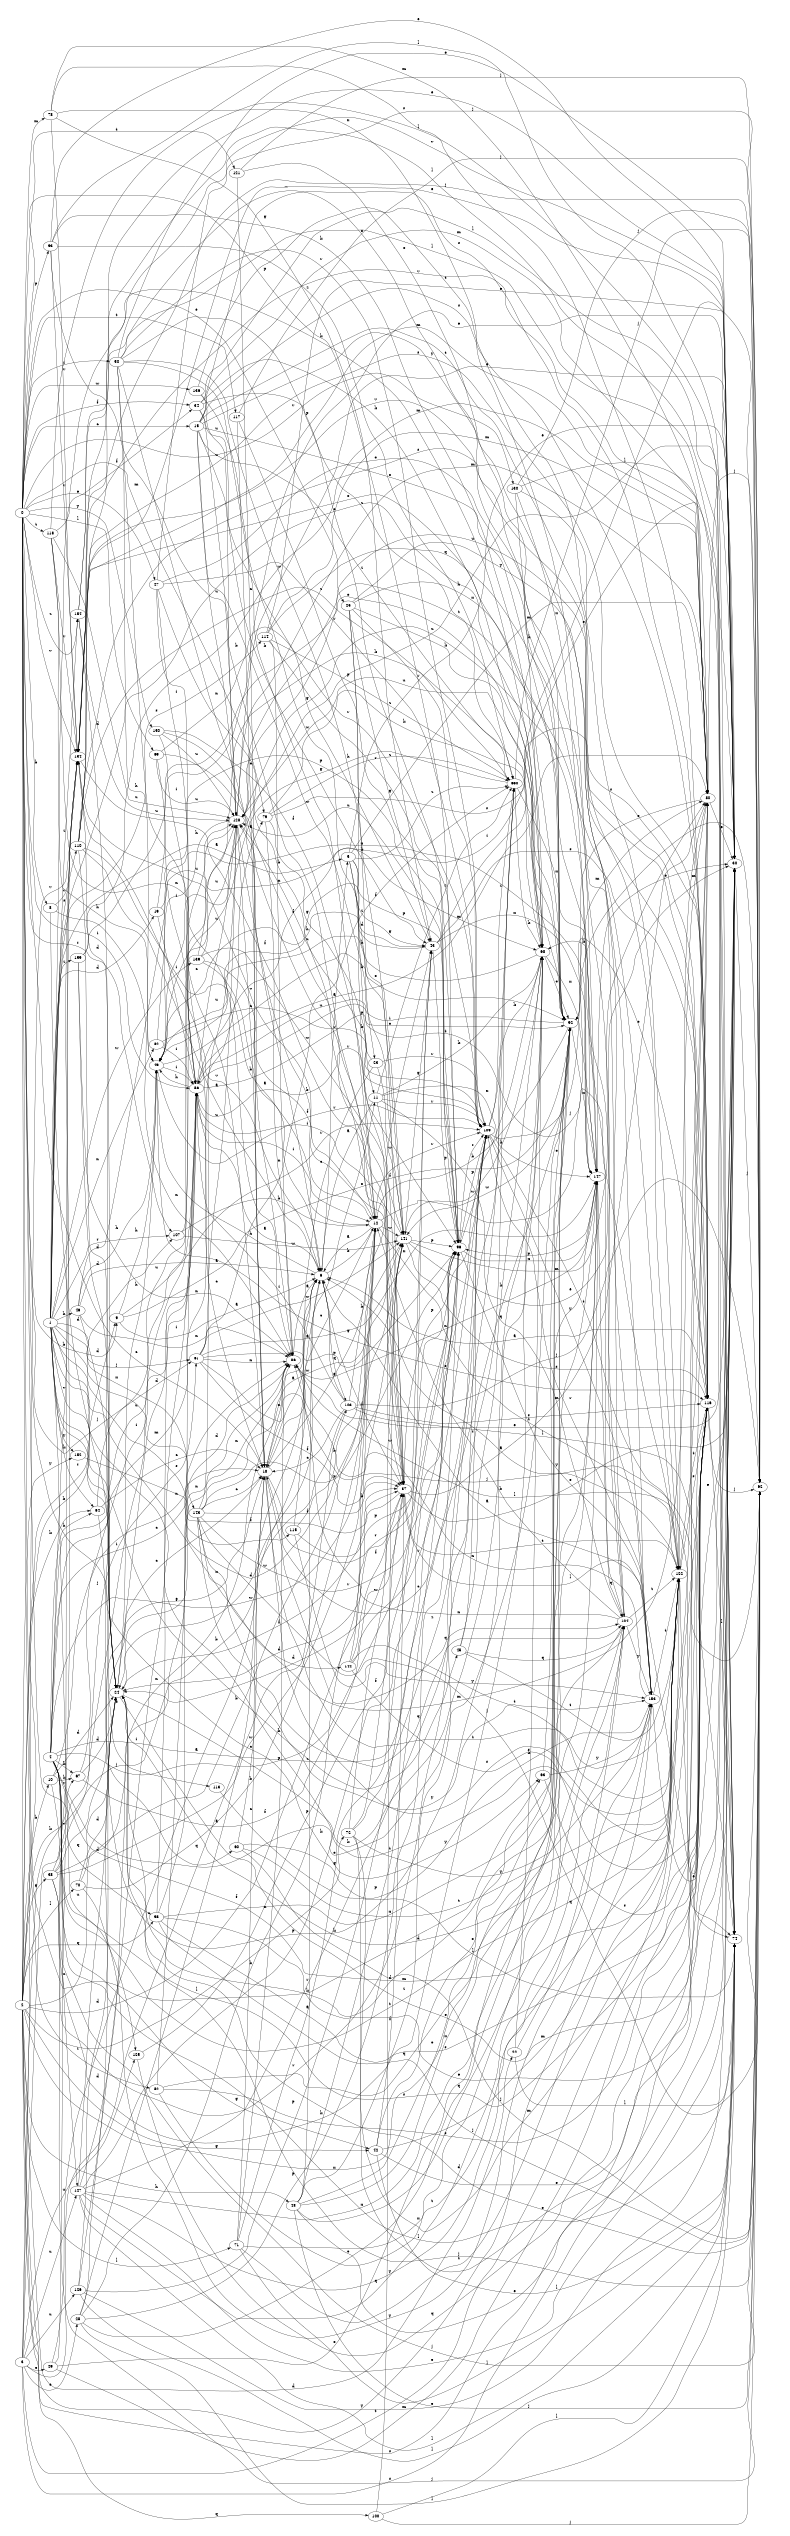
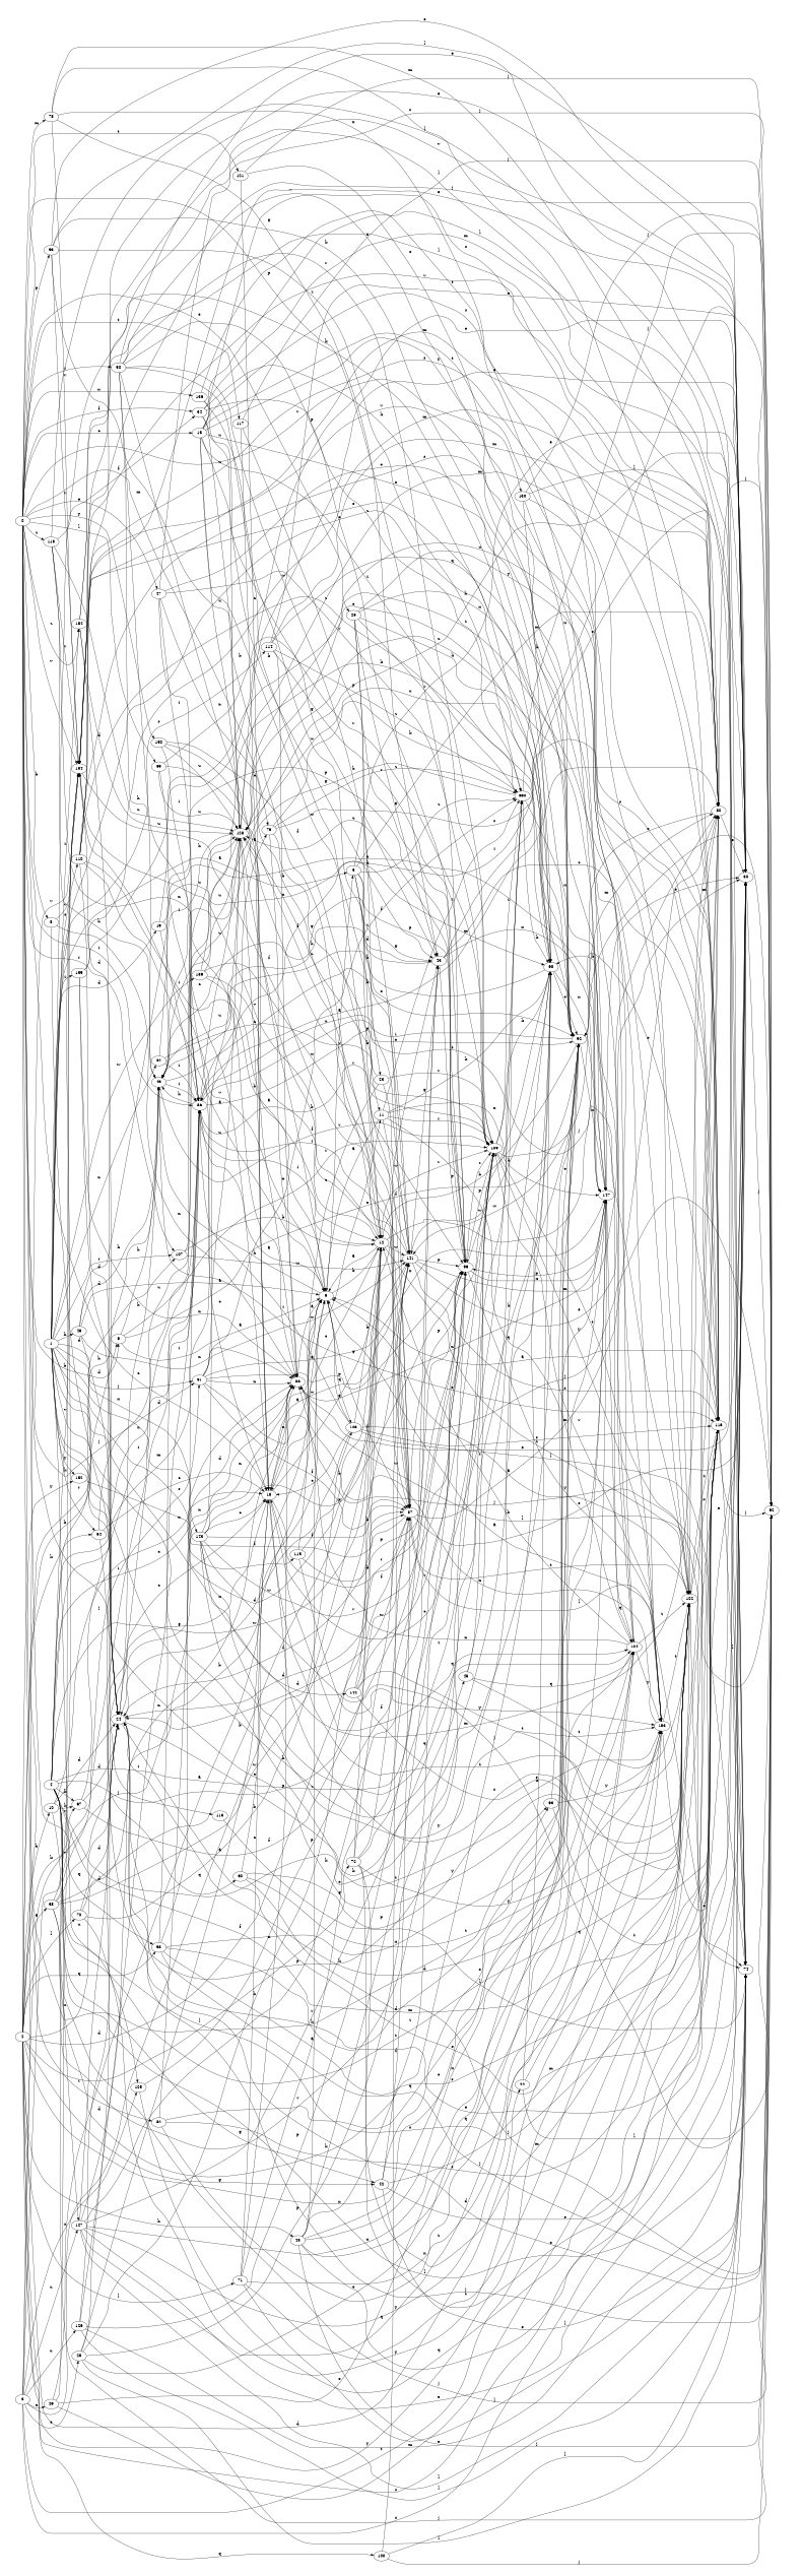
  strict digraph {
    rankdir=LR
    0
    8
    9
    15
    18
    25
    27
    34
    50
    52
    56
    60
    61
    63
    69
    78
    79
    93
    n19 [label=96]
    98
    107
    117
    118
    121
    130
    134
    136
    150
    154
    86
    24
    92
    49
    6
    109
    122
    116
    153
    74
    80
    128
    141
    n43 [label=660]
    43
    104
    37
    147
    12
    68
    62
    30
    1
    5
    19
    45
    46
    64
    82
    110
    113
    114
    115
    125
    139
    143
    144
    152
    159
    11
    23
    2
    10
    22
    38
    42
    48
    70
    71
    72
    100
    67
    3
    28
    29
    103
    126
    127
    4
    0 -> 8 [label=b]
    0 -> 9 [label=b]
    0 -> 15 [label=c]
    0 -> 18 [label=c]
    0 -> 25 [label=e]
    0 -> 27 [label=e]
    0 -> 34 [label=f]
    0 -> 50 [label=i]
    0 -> 52 [label=i]
    0 -> 56 [label=i]
    0 -> 60 [label=j]
    0 -> 61 [label=j]
    0 -> 63 [label=k]
    0 -> 69 [label=l]
    0 -> 78 [label=m]
    0 -> 79 [label=m]
    0 -> 93 [label=p]
    0 -> n19 [label=p]
    0 -> 98 [label=q]
    0 -> 107 [label=r]
    0 -> 117 [label=t]
    0 -> 118 [label=t]
    0 -> 121 [label=t]
    0 -> 130 [label=v]
    0 -> 134 [label=v]
    0 -> 136 [label=w]
    0 -> 150 [label=y]
    0 -> 154 [label=z]
    8 -> 134 [label=v]
    8 -> 86 [label=n]
    8 -> 24 [label=d]
    9 -> 92 [label=o]
    9 -> 49 [label=h]
    9 -> 6 [label=a]
    9 -> 109 [label=r]
    15 -> 92 [label=o]
    15 -> 109 [label=r]
    15 -> 122 [label=t]
    15 -> 116 [label=s]
    15 -> 153 [label=y]
    15 -> 74 [label=l]
    15 -> 80 [label=m]
    15 -> 128 [label=u]
    15 -> 141 [label=w]
    15 -> n43 [label=z]
    18 -> 86 [label=n]
    18 -> 6 [label=a]
    18 -> 109 [label=r]
    18 -> 122 [label=t]
    18 -> 116 [label=s]
    18 -> 43 [label=g]
    18 -> 104 [label=q]
    25 -> 109 [label=r]
    25 -> 153 [label=y]
    25 -> 43 [label=g]
    25 -> 37 [label=f]
    25 -> 147 [label=x]
    25 -> 12 [label=b]
    25 -> 68 [label=k]
    27 -> 18 [label=c]
    27 -> 56 [label=i]
    27 -> 92 [label=o]
    27 -> 109 [label=r]
    27 -> 12 [label=b]
    27 -> 62 [label=j]
    34 -> 116 [label=s]
    34 -> 128 [label=u]
    34 -> n43 [label=z]
    34 -> 43 [label=g]
    34 -> 68 [label=k]
    50 -> 18 [label=c]
    50 -> n19 [label=p]
    50 -> 86 [label=n]
    50 -> 92 [label=o]
    50 -> 49 [label=h]
    50 -> 109 [label=r]
    50 -> 141 [label=w]
    50 -> 12 [label=b]
    50 -> 30 [label=e]
    52 -> 56 [label=i]
    52 -> 122 [label=t]
    52 -> 116 [label=s]
    52 -> 104 [label=q]
    56 -> 24 [label=d]
    56 -> 92 [label=o]
    56 -> 49 [label=h]
    56 -> 6 [label=a]
    56 -> 109 [label=r]
    56 -> 122 [label=t]
    56 -> 80 [label=m]
    56 -> 128 [label=u]
    60 -> 18 [label=c]
    60 -> 122 [label=t]
    60 -> 153 [label=y]
    60 -> 62 [label=j]
    61 -> n19 [label=p]
    61 -> 86 [label=n]
    61 -> 128 [label=u]
    61 -> 141 [label=w]
    61 -> n43 [label=z]
    61 -> 37 [label=f]
    61 -> 147 [label=x]
    61 -> 62 [label=j]
    63 -> 92 [label=o]
-   63 -> 116 [label=s]
+   63 -> 116 [label=t]
    63 -> 153 [label=y]
    69 -> 56 [label=i]
    69 -> 128 [label=u]
    69 -> 43 [label=g]
    69 -> 37 [label=f]
    78 -> 134 [label=v]
    78 -> 116 [label=s]
    78 -> 80 [label=m]
    78 -> 43 [label=g]
    78 -> 147 [label=x]
    79 -> n19 [label=p]
    79 -> 86 [label=n]
    79 -> 116 [label=s]
    79 -> n43 [label=z]
    79 -> 68 [label=k]
    93 -> 134 [label=v]
    93 -> 74 [label=l]
    93 -> n43 [label=z]
    93 -> 12 [label=b]
    93 -> 68 [label=k]
    93 -> 30 [label=e]
    n19 -> 109 [label=r]
    n19 -> 153 [label=y]
    n19 -> 128 [label=u]
    n19 -> 147 [label=x]
    n19 -> 68 [label=k]
    98 -> 56 [label=i]
    98 -> 86 [label=n]
    98 -> 116 [label=s]
    98 -> 147 [label=x]
    98 -> 62 [label=j]
    98 -> 30 [label=e]
    107 -> 128 [label=u]
    107 -> 141 [label=w]
    107 -> 12 [label=b]
    117 -> 18 [label=c]
    117 -> n19 [label=p]
    117 -> 62 [label=j]
    118 -> 134 [label=v]
    118 -> 86 [label=n]
    118 -> 49 [label=h]
    118 -> 74 [label=l]
    118 -> 128 [label=u]
    118 -> 68 [label=k]
    121 -> 18 [label=c]
    121 -> 92 [label=o]
    121 -> 62 [label=j]
    130 -> 116 [label=s]
    130 -> 74 [label=l]
    130 -> 147 [label=x]
    130 -> 68 [label=k]
    130 -> 62 [label=j]
    134 -> 24 [label=d]
    134 -> 92 [label=o]
    134 -> 116 [label=s]
    134 -> 74 [label=l]
    134 -> 37 [label=f]
    136 -> 122 [label=t]
    136 -> 128 [label=u]
    136 -> 141 [label=w]
    150 -> 56 [label=i]
    150 -> 6 [label=a]
    150 -> 128 [label=u]
    150 -> 37 [label=f]
    154 -> 24 [label=d]
    154 -> 74 [label=l]
    154 -> 128 [label=u]
    154 -> 30 [label=e]
    86 -> 24 [label=d]
    86 -> 6 [label=a]
    86 -> 74 [label=l]
    86 -> 30 [label=e]
    24 -> 49 [label=h]
    24 -> 37 [label=f]
    24 -> 68 [label=k]
    24 -> 62 [label=j]
    24 -> 30 [label=e]
    92 -> 18 [label=c]
    92 -> 56 [label=i]
    92 -> 128 [label=u]
    92 -> 141 [label=w]
    92 -> 147 [label=x]
    92 -> 12 [label=b]
    49 -> 56 [label=i]
    49 -> 92 [label=o]
    49 -> 109 [label=r]
    49 -> 116 [label=s]
    49 -> 43 [label=g]
    6 -> 134 [label=v]
    6 -> 49 [label=h]
    6 -> 37 [label=f]
    6 -> 12 [label=b]
    6 -> 5 [label=a]
    6 -> 103 [label=q]
    109 -> n19 [label=p]
    109 -> 122 [label=t]
    109 -> 153 [label=y]
    109 -> 80 [label=m]
    109 -> n43 [label=z]
    109 -> 68 [label=k]
    122 -> 24 [label=d]
    122 -> 6 [label=a]
    122 -> 116 [label=s]
    122 -> 80 [label=m]
    122 -> 30 [label=e]
    116 -> 92 [label=o]
    116 -> 6 [label=a]
    116 -> 122 [label=t]
    116 -> 74 [label=l]
    116 -> 128 [label=u]
    116 -> 62 [label=j]
    153 -> 86 [label=n]
    153 -> 6 [label=a]
    153 -> 109 [label=r]
    153 -> 122 [label=t]
    153 -> 30 [label=e]
    80 -> 134 [label=v]
    80 -> 92 [label=o]
    80 -> 62 [label=j]
    80 -> 30 [label=e]
    128 -> 18 [label=c]
    128 -> 49 [label=h]
    128 -> 122 [label=t]
    128 -> 80 [label=m]
    128 -> 12 [label=b]
    128 -> 30 [label=e]
    141 -> 56 [label=i]
    141 -> n19 [label=p]
    141 -> 116 [label=s]
    141 -> 80 [label=m]
    141 -> 43 [label=g]
    141 -> 30 [label=e]
    n43 -> 49 [label=h]
    n43 -> 147 [label=x]
    n43 -> 68 [label=k]
    n43 -> 62 [label=j]
    43 -> n19 [label=p]
    43 -> 24 [label=d]
    43 -> 49 [label=h]
    43 -> 116 [label=s]
    43 -> 147 [label=x]
    43 -> 30 [label=e]
    104 -> 134 [label=v]
    104 -> 86 [label=n]
    104 -> 24 [label=d]
    104 -> 122 [label=t]
    104 -> 153 [label=y]
    104 -> 128 [label=u]
    104 -> 12 [label=b]
    104 -> 68 [label=k]
    37 -> n19 [label=p]
    37 -> 24 [label=d]
    37 -> 122 [label=t]
    37 -> 74 [label=l]
    37 -> 80 [label=m]
    37 -> 128 [label=u]
    37 -> 30 [label=e]
    147 -> n19 [label=p]
    147 -> 86 [label=n]
    147 -> 104 [label=q]
    147 -> 30 [label=e]
    12 -> 18 [label=c]
    12 -> 56 [label=i]
    12 -> 134 [label=v]
    12 -> 6 [label=a]
    12 -> 109 [label=r]
    12 -> 122 [label=t]
    12 -> 141 [label=w]
    12 -> 62 [label=j]
    68 -> 92 [label=o]
    68 -> 49 [label=h]
    68 -> 141 [label=w]
    68 -> 147 [label=x]
    62 -> 56 [label=i]
    62 -> 24 [label=d]
    30 -> 134 [label=v]
    30 -> 49 [label=h]
    30 -> 62 [label=j]
    1 -> 34 [label=f]
    1 -> 61 [label=j]
    1 -> 63 [label=k]
    1 -> 107 [label=r]
    1 -> 154 [label=z]
    1 -> 92 [label=o]
    1 -> 122 [label=t]
    1 -> 37 [label=f]
    1 -> 5 [label=a]
    1 -> 19 [label=d]
    1 -> 45 [label=h]
    1 -> 46 [label=h]
    1 -> 64 [label=k]
    1 -> 82 [label=n]
    1 -> 110 [label=s]
    1 -> 113 [label=s]
    1 -> 114 [label=s]
    1 -> 115 [label=s]
    1 -> 125 [label=u]
    1 -> 139 [label=w]
    1 -> 143 [label=x]
    1 -> 144 [label=x]
    1 -> 152 [label=y]
    1 -> 159 [label=z]
    5 -> n19 [label=p]
    5 -> 80 [label=m]
    5 -> n43 [label=z]
    5 -> 43 [label=g]
    5 -> 30 [label=e]
    5 -> 11 [label=b]
    5 -> 23 [label=d]
    19 -> 56 [label=i]
    19 -> n19 [label=p]
    19 -> 30 [label=e]
    45 -> 109 [label=r]
    45 -> 122 [label=t]
    45 -> 104 [label=q]
    45 -> 68 [label=k]
    46 -> 86 [label=n]
    46 -> 24 [label=d]
    46 -> 49 [label=h]
    46 -> 6 [label=a]
    46 -> 147 [label=x]
    64 -> 18 [label=c]
    64 -> 128 [label=u]
    64 -> 68 [label=k]
    82 -> 56 [label=i]
    82 -> 109 [label=r]
    82 -> 68 [label=k]
    110 -> 24 [label=d]
    110 -> 6 [label=a]
    110 -> 116 [label=s]
    110 -> 80 [label=m]
    110 -> n43 [label=z]
    110 -> 12 [label=b]
    110 -> 62 [label=j]
    110 -> 30 [label=e]
    113 -> 74 [label=l]
    114 -> 86 [label=n]
    114 -> 109 [label=r]
    114 -> 80 [label=m]
    114 -> n43 [label=z]
    114 -> 104 [label=q]
    114 -> 30 [label=e]
    115 -> n19 [label=p]
    115 -> 6 [label=a]
    115 -> 153 [label=y]
    115 -> 12 [label=b]
    125 -> n19 [label=p]
    125 -> 116 [label=q]
    139 -> 6 [label=a]
    139 -> 128 [label=u]
    139 -> 141 [label=w]
    139 -> 37 [label=f]
    139 -> 68 [label=k]
    143 -> 18 [label=c]
    143 -> n19 [label=p]
    143 -> 109 [label=r]
    143 -> 153 [label=y]
    143 -> 80 [label=m]
    143 -> 128 [label=u]
    143 -> 141 [label=w]
    143 -> 104 [label=q]
    143 -> 37 [label=f]
    143 -> 62 [label=j]
    144 -> 109 [label=r]
    144 -> 122 [label=t]
    144 -> 116 [label=s]
    144 -> 37 [label=f]
    144 -> 12 [label=b]
    152 -> 141 [label=w]
    159 -> 86 [label=n]
    159 -> 24 [label=d]
    159 -> 92 [label=o]
    159 -> 80 [label=m]
    11 -> 6 [label=a]
    11 -> 109 [label=r]
    11 -> n43 [label=z]
    11 -> 104 [label=q]
    11 -> 37 [label=f]
    11 -> 147 [label=x]
    11 -> 68 [label=k]
    23 -> 18 [label=c]
    23 -> 109 [label=r]
    23 -> 128 [label=u]
    23 -> 141 [label=w]
    2 -> 9 [label=b]
    2 -> 98 [label=q]
    2 -> 107 [label=r]
    2 -> 86 [label=n]
    2 -> 116 [label=s]
    2 -> 153 [label=y]
    2 -> 37 [label=f]
    2 -> 147 [label=x]
    2 -> 64 [label=k]
    2 -> 152 [label=y]
    2 -> 11 [label=b]
    2 -> 10 [label=b]
    2 -> 22 [label=d]
    2 -> 38 [label=g]
    2 -> 42 [label=g]
    2 -> 48 [label=h]
    2 -> 70 [label=l]
    2 -> 71 [label=l]
    2 -> 72 [label=l]
    2 -> 100 [label=q]
    10 -> 86 [label=n]
    10 -> 24 [label=d]
    10 -> 68 [label=k]
    10 -> 67 [label=k]
    22 -> 74 [label=l]
    22 -> 104 [label=q]
    22 -> 68 [label=k]
    38 -> 18 [label=c]
    38 -> 56 [label=i]
    38 -> 134 [label=v]
    38 -> 109 [label=r]
    38 -> 141 [label=w]
    38 -> 12 [label=b]
    38 -> 62 [label=j]
    42 -> 92 [label=o]
    42 -> 74 [label=l]
    42 -> 80 [label=m]
    42 -> 37 [label=f]
    42 -> 30 [label=e]
    48 -> n19 [label=p]
    48 -> 92 [label=o]
    48 -> 6 [label=a]
    48 -> n43 [label=z]
    48 -> 104 [label=q]
    48 -> 147 [label=x]
    48 -> 62 [label=j]
    48 -> 30 [label=e]
    70 -> 18 [label=c]
    70 -> 24 [label=d]
    70 -> 153 [label=y]
    70 -> 12 [label=b]
    71 -> 18 [label=c]
    71 -> 86 [label=n]
    71 -> 122 [label=t]
    71 -> 74 [label=l]
    71 -> 43 [label=g]
    71 -> 147 [label=x]
    72 -> 153 [label=y]
    72 -> 80 [label=m]
    72 -> 141 [label=w]
    72 -> n43 [label=z]
    72 -> 37 [label=f]
+   72 -> 12 [label=b]
    72 -> 30 [label=e]
    100 -> 74 [label=l]
    100 -> 141 [label=w]
    100 -> 62 [label=j]
    67 -> 56 [label=i]
    67 -> 24 [label=d]
    67 -> 37 [label=f]
    3 -> 61 [label=j]
    3 -> 134 [label=v]
    3 -> 122 [label=t]
    3 -> 116 [label=s]
    3 -> 125 [label=u]
    3 -> 67 [label=k]
    3 -> 28 [label=e]
    3 -> 29 [label=e]
    3 -> 103 [label=q]
    3 -> 126 [label=u]
    3 -> 127 [label=u]
    28 -> n19 [label=p]
    28 -> 24 [label=d]
    28 -> 92 [label=o]
    28 -> 6 [label=a]
    28 -> 74 [label=l]
    28 -> 12 [label=b]
    29 -> 134 [label=v]
    29 -> 92 [label=o]
    29 -> 6 [label=a]
    29 -> 80 [label=m]
    103 -> 18 [label=c]
    103 -> 56 [label=i]
    103 -> 24 [label=d]
    103 -> 6 [label=a]
    103 -> 116 [label=s]
    103 -> 74 [label=l]
    103 -> 12 [label=b]
    103 -> 62 [label=j]
    126 -> 56 [label=i]
    126 -> n19 [label=p]
    126 -> 24 [label=d]
    126 -> 74 [label=l]
    126 -> 30 [label=e]
    127 -> n19 [label=p]
    127 -> 86 [label=n]
    127 -> 24 [label=d]
    127 -> 109 [label=r]
    127 -> 153 [label=y]
    127 -> 74 [label=l]
    127 -> 104 [label=q]
    127 -> 147 [label=x]
    127 -> 30 [label=e]
    4 -> 18 [label=c]
    4 -> 79 [label=m]
    4 -> n19 [label=p]
    4 -> 134 [label=v]
    4 -> 92 [label=o]
-   4 -> 64 [label=h]
+   4 -> 49 [label=h]
    4 -> 122 [label=t]
    4 -> 116 [label=s]
    4 -> 74 [label=l]
    4 -> 80 [label=m]
    4 -> 128 [label=u]
    4 -> 141 [label=w]
    4 -> n43 [label=z]
    4 -> 62 [label=j]
    4 -> 42 [label=g]
    4 -> 67 [label=k]
    4 -> 127 [label=u]
  }
